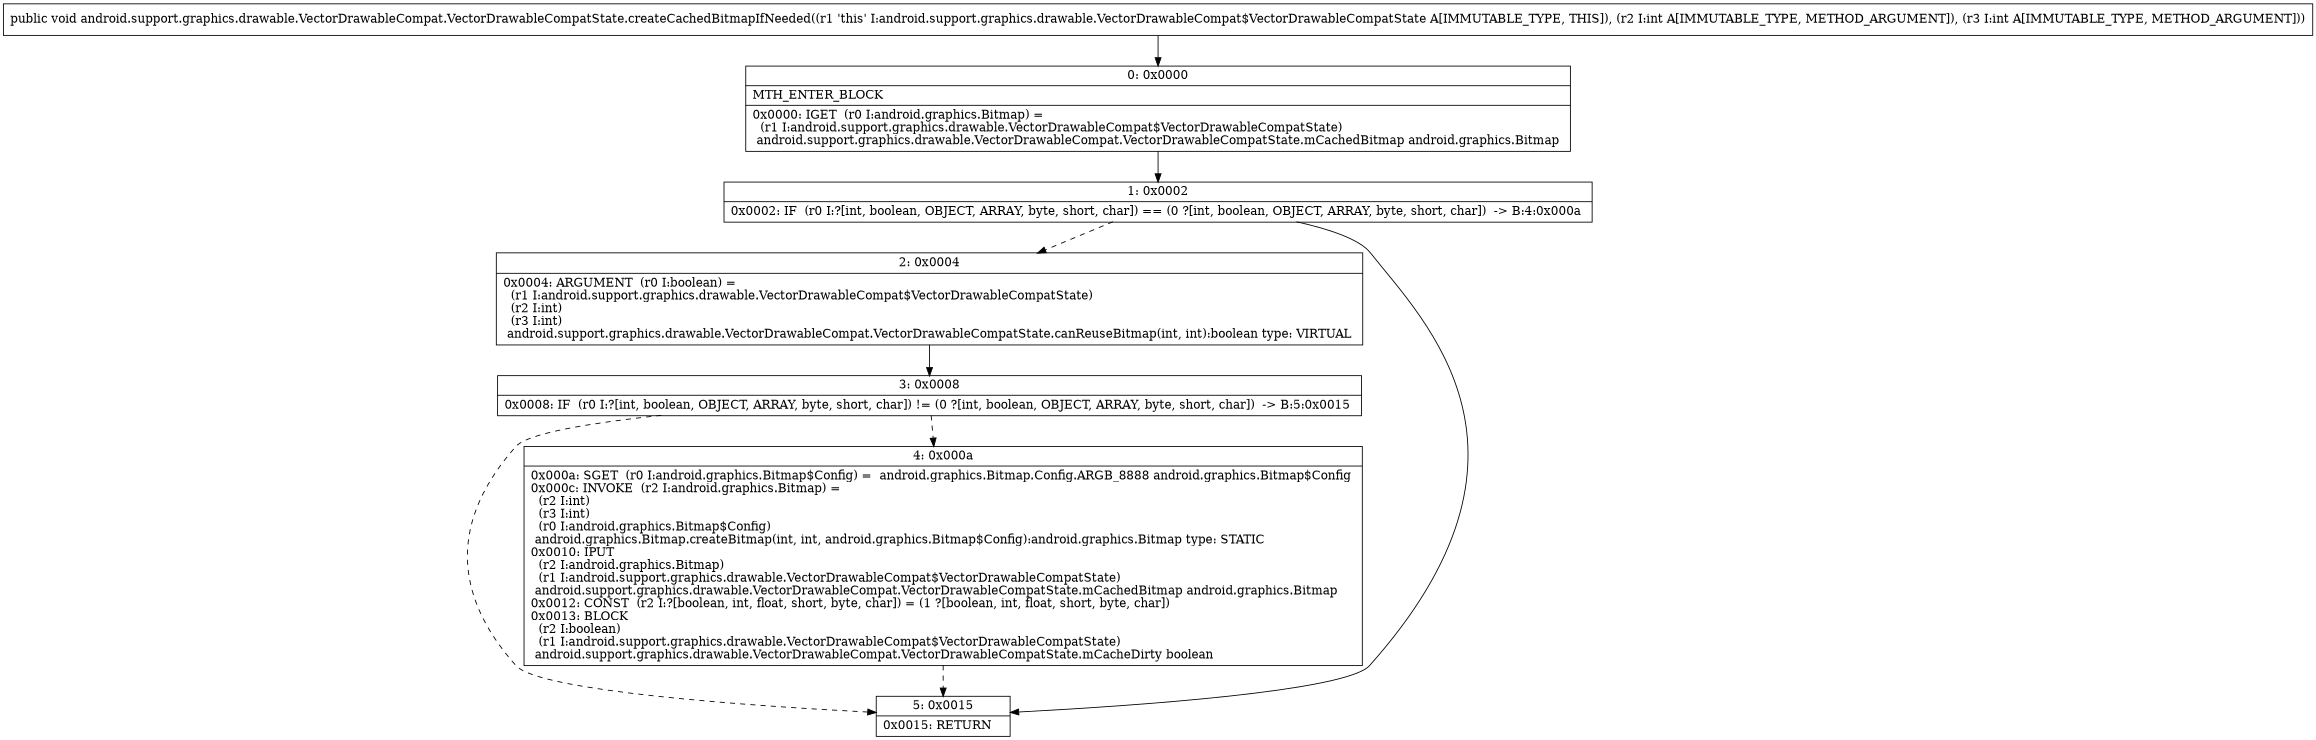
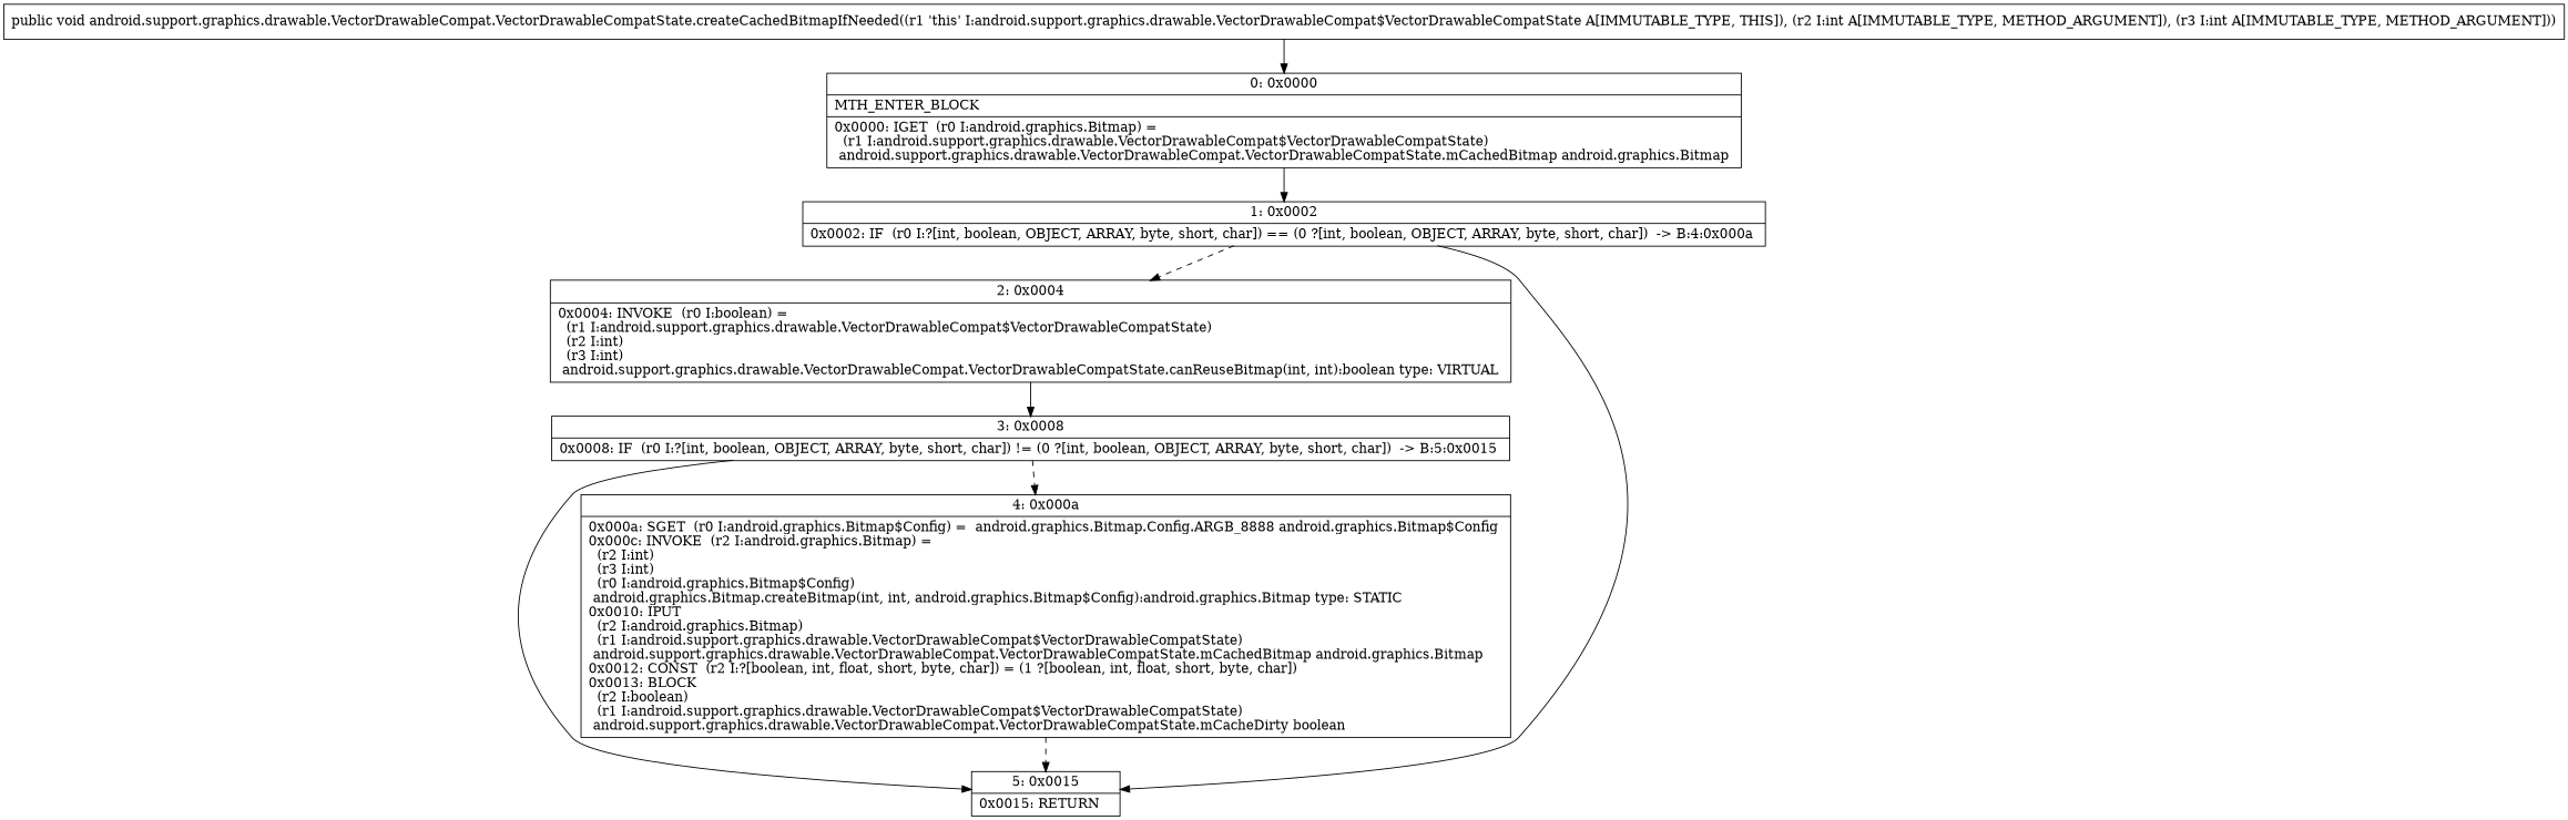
  digraph {
    node [shape=record]
    n1 [label="{0\:\ 0x0000|MTH_ENTER_BLOCK\l|0x0000: IGET  (r0 I:android.graphics.Bitmap) = \l  (r1 I:android.support.graphics.drawable.VectorDrawableCompat$VectorDrawableCompatState)\l android.support.graphics.drawable.VectorDrawableCompat.VectorDrawableCompatState.mCachedBitmap android.graphics.Bitmap \l}"]
    n2 [label="{1\:\ 0x0002|0x0002: IF  (r0 I:?[int, boolean, OBJECT, ARRAY, byte, short, char]) == (0 ?[int, boolean, OBJECT, ARRAY, byte, short, char])  \-\> B:4:0x000a \l}"]
-   n3 [label="{2\:\ 0x0004|0x0004: ARGUMENT  (r0 I:boolean) = \l  (r1 I:android.support.graphics.drawable.VectorDrawableCompat$VectorDrawableCompatState)\l  (r2 I:int)\l  (r3 I:int)\l android.support.graphics.drawable.VectorDrawableCompat.VectorDrawableCompatState.canReuseBitmap(int, int):boolean type: VIRTUAL \l}"]
+   n3 [label="{2\:\ 0x0004|0x0004: INVOKE  (r0 I:boolean) = \l  (r1 I:android.support.graphics.drawable.VectorDrawableCompat$VectorDrawableCompatState)\l  (r2 I:int)\l  (r3 I:int)\l android.support.graphics.drawable.VectorDrawableCompat.VectorDrawableCompatState.canReuseBitmap(int, int):boolean type: VIRTUAL \l}"]
    n4 [label="{5\:\ 0x0015|0x0015: RETURN   \l}"]
    n5 [label="{3\:\ 0x0008|0x0008: IF  (r0 I:?[int, boolean, OBJECT, ARRAY, byte, short, char]) != (0 ?[int, boolean, OBJECT, ARRAY, byte, short, char])  \-\> B:5:0x0015 \l}"]
    n6 [label="{4\:\ 0x000a|0x000a: SGET  (r0 I:android.graphics.Bitmap$Config) =  android.graphics.Bitmap.Config.ARGB_8888 android.graphics.Bitmap$Config \l0x000c: INVOKE  (r2 I:android.graphics.Bitmap) = \l  (r2 I:int)\l  (r3 I:int)\l  (r0 I:android.graphics.Bitmap$Config)\l android.graphics.Bitmap.createBitmap(int, int, android.graphics.Bitmap$Config):android.graphics.Bitmap type: STATIC \l0x0010: IPUT  \l  (r2 I:android.graphics.Bitmap)\l  (r1 I:android.support.graphics.drawable.VectorDrawableCompat$VectorDrawableCompatState)\l android.support.graphics.drawable.VectorDrawableCompat.VectorDrawableCompatState.mCachedBitmap android.graphics.Bitmap \l0x0012: CONST  (r2 I:?[boolean, int, float, short, byte, char]) = (1 ?[boolean, int, float, short, byte, char]) \l0x0013: BLOCK  \l  (r2 I:boolean)\l  (r1 I:android.support.graphics.drawable.VectorDrawableCompat$VectorDrawableCompatState)\l android.support.graphics.drawable.VectorDrawableCompat.VectorDrawableCompatState.mCacheDirty boolean \l}"]
    n7 [label="{public void android.support.graphics.drawable.VectorDrawableCompat.VectorDrawableCompatState.createCachedBitmapIfNeeded((r1 'this' I:android.support.graphics.drawable.VectorDrawableCompat$VectorDrawableCompatState A[IMMUTABLE_TYPE, THIS]), (r2 I:int A[IMMUTABLE_TYPE, METHOD_ARGUMENT]), (r3 I:int A[IMMUTABLE_TYPE, METHOD_ARGUMENT])) }"]
    n1 -> n2
    n2 -> n3 [style=dashed]
    n2 -> n4
    n3 -> n5
-   n5 -> n4 [style=dashed]
+   n5 -> n4
    n5 -> n6 [style=dashed]
    n6 -> n4 [style=dashed]
    n7 -> n1
  }
